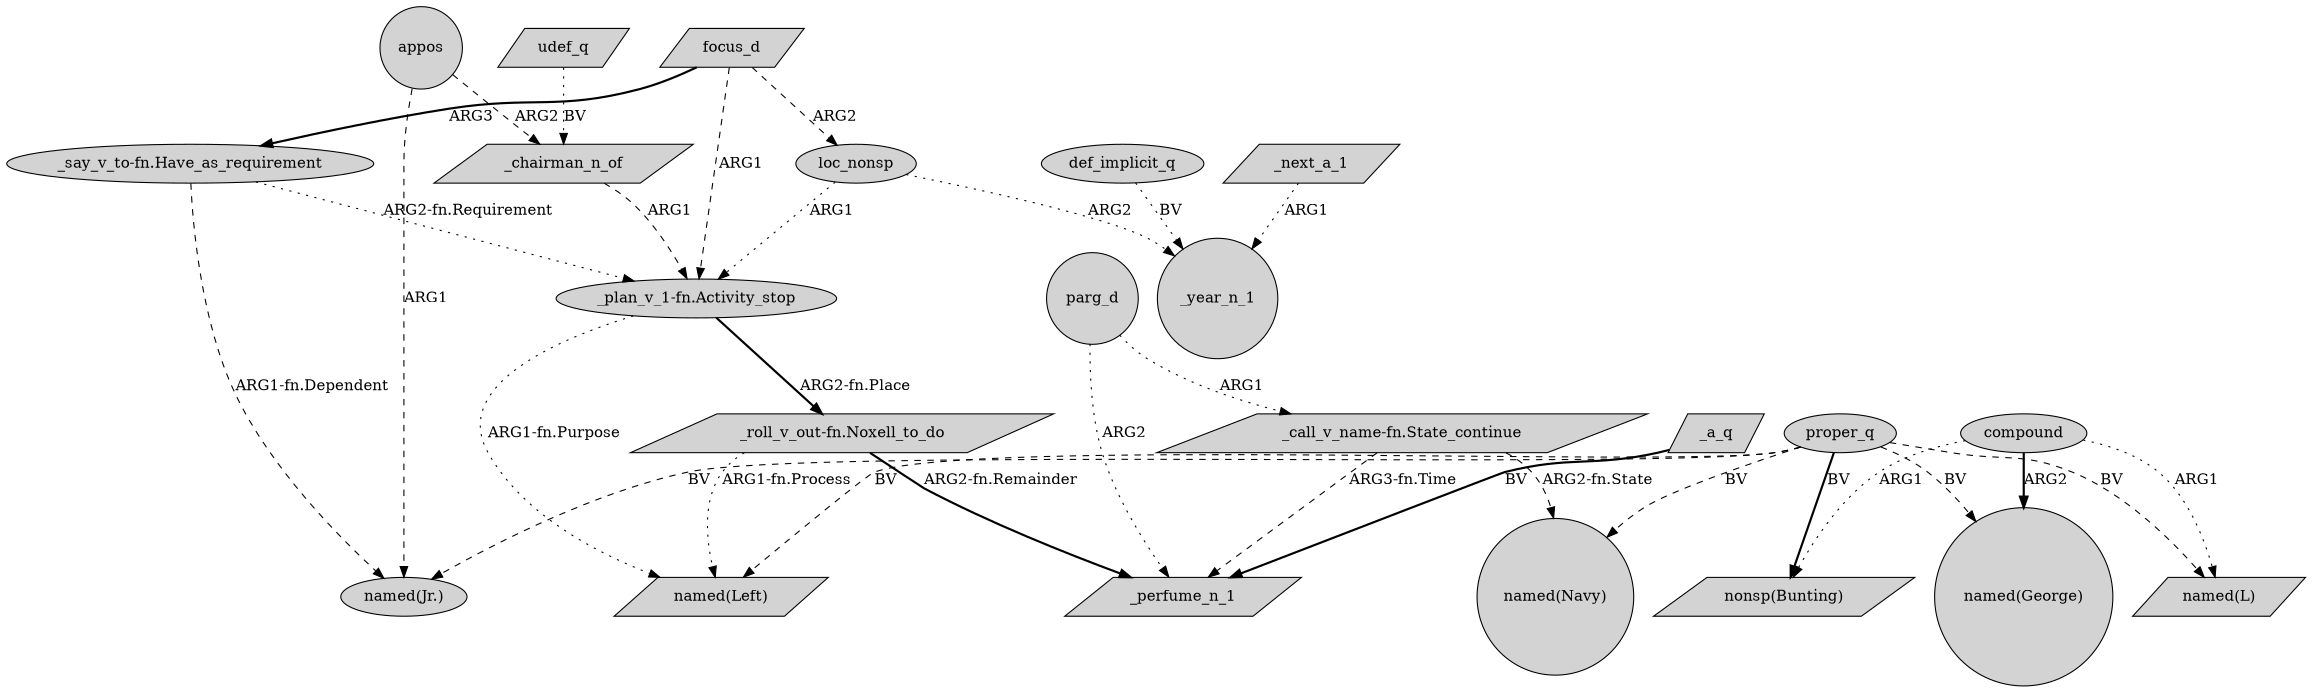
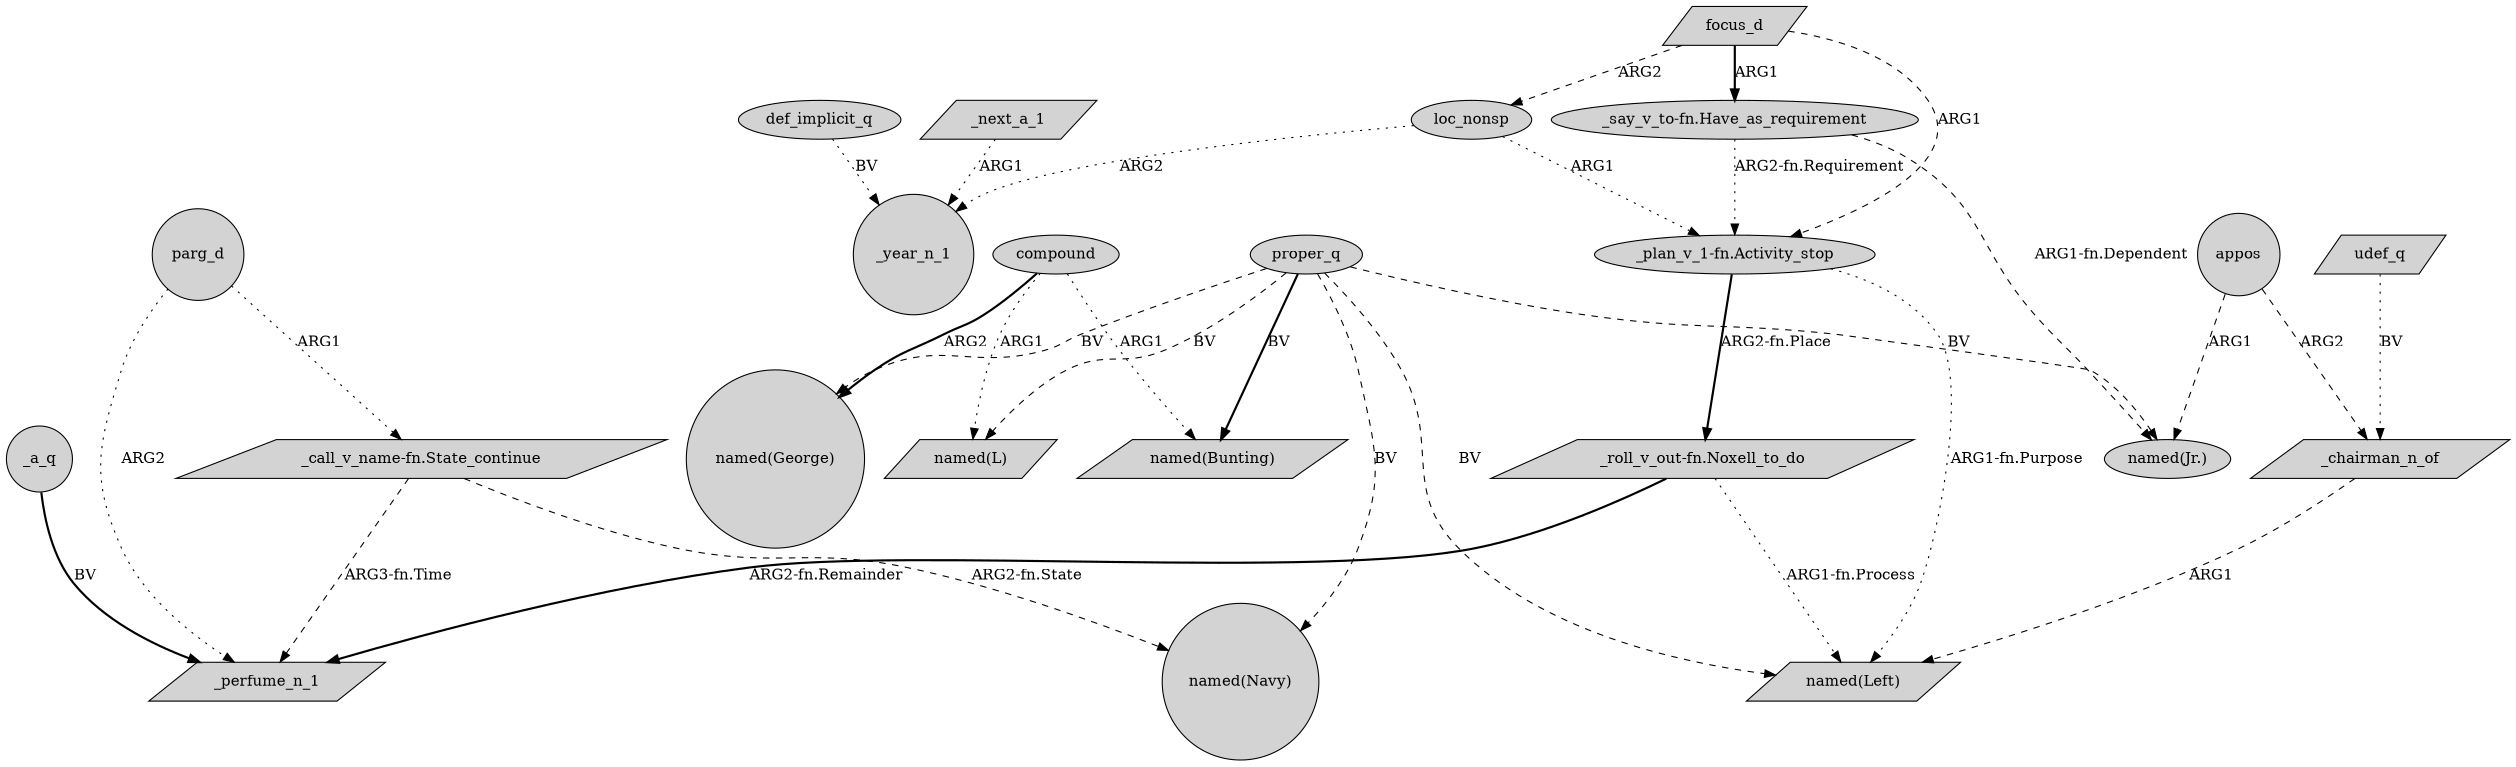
  digraph {
    node [shape=parallelogram style=filled]
    edge [style=dashed]
    "_say_v_to-fn.Have_as_requirement" [shape=ellipse]
    "named(Jr.)" [shape=ellipse]
    "_plan_v_1-fn.Activity_stop" [shape=ellipse]
    n4 [label="named(Left)"]
    n5 [label="_roll_v_out-fn.Noxell_to_do"]
    proper_q [shape=ellipse]
-   "named(Bunting)" [label="nonsp(Bunting)"]
+   "named(Bunting)"
    "named(Navy)" [shape=circle]
    "named(George)" [shape=circle]
    "named(L)"
    _perfume_n_1
    parg_d [shape=circle]
    "_call_v_name-fn.State_continue"
    appos [shape=circle]
    _chairman_n_of
    udef_q
    def_implicit_q [shape=ellipse]
    _year_n_1 [shape=circle]
    focus_d
    loc_nonsp [shape=ellipse]
-   _a_q
+   _a_q [shape=circle]
    compound [shape=ellipse]
    _next_a_1
    "_say_v_to-fn.Have_as_requirement" -> "named(Jr.)" [label="ARG1-fn.Dependent"]
    "_say_v_to-fn.Have_as_requirement" -> "_plan_v_1-fn.Activity_stop" [label="ARG2-fn.Requirement" style=dotted]
    "_plan_v_1-fn.Activity_stop" -> n4 [label="ARG1-fn.Purpose" style=dotted]
    "_plan_v_1-fn.Activity_stop" -> n5 [label="ARG2-fn.Place" style=bold]
    n5 -> n4 [label="ARG1-fn.Process" style=dotted]
    n5 -> _perfume_n_1 [label="ARG2-fn.Remainder" style=bold]
    proper_q -> "named(Jr.)" [label=BV]
    proper_q -> n4 [label=BV]
    proper_q -> "named(Bunting)" [label=BV style=bold]
    proper_q -> "named(Navy)" [label=BV]
    proper_q -> "named(George)" [label=BV]
    proper_q -> "named(L)" [label=BV]
    parg_d -> _perfume_n_1 [label=ARG2 style=dotted]
    parg_d -> "_call_v_name-fn.State_continue" [label=ARG1 style=dotted]
    "_call_v_name-fn.State_continue" -> "named(Navy)" [label="ARG2-fn.State"]
    "_call_v_name-fn.State_continue" -> _perfume_n_1 [label="ARG3-fn.Time"]
    appos -> "named(Jr.)" [label=ARG1]
    appos -> _chairman_n_of [label=ARG2]
-   _chairman_n_of -> "_plan_v_1-fn.Activity_stop" [label=ARG1]
+   _chairman_n_of -> n4 [label=ARG1]
    udef_q -> _chairman_n_of [label=BV style=dotted]
    def_implicit_q -> _year_n_1 [label=BV style=dotted]
-   focus_d -> "_say_v_to-fn.Have_as_requirement" [label=ARG3 style=bold]
+   focus_d -> "_say_v_to-fn.Have_as_requirement" [label=ARG1 style=bold]
    focus_d -> "_plan_v_1-fn.Activity_stop" [label=ARG1]
    focus_d -> loc_nonsp [label=ARG2]
    loc_nonsp -> "_plan_v_1-fn.Activity_stop" [label=ARG1 style=dotted]
    loc_nonsp -> _year_n_1 [label=ARG2 style=dotted]
    _a_q -> _perfume_n_1 [label=BV style=bold]
    compound -> "named(Bunting)" [label=ARG1 style=dotted]
    compound -> "named(George)" [label=ARG2 style=bold]
    compound -> "named(L)" [label=ARG1 style=dotted]
    _next_a_1 -> _year_n_1 [label=ARG1 style=dotted]
  }
